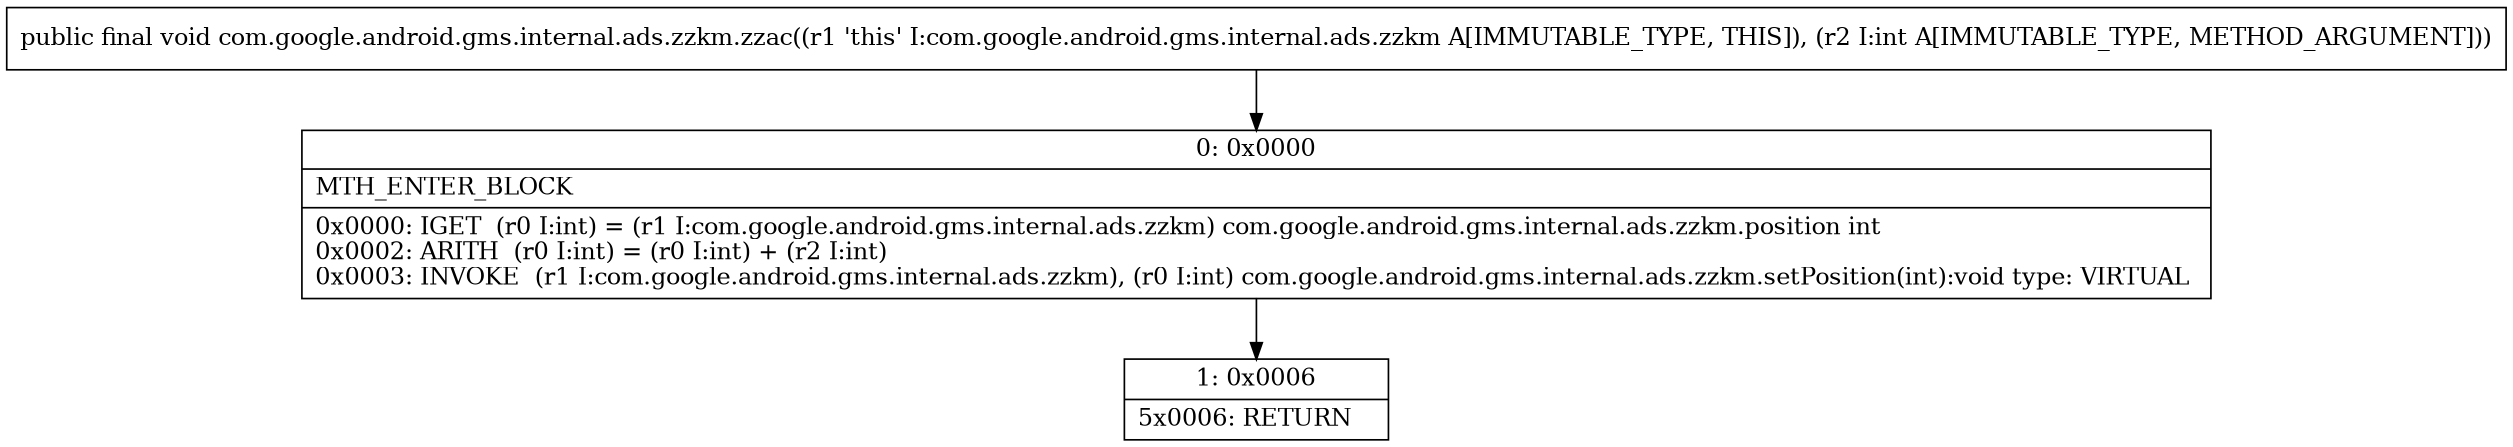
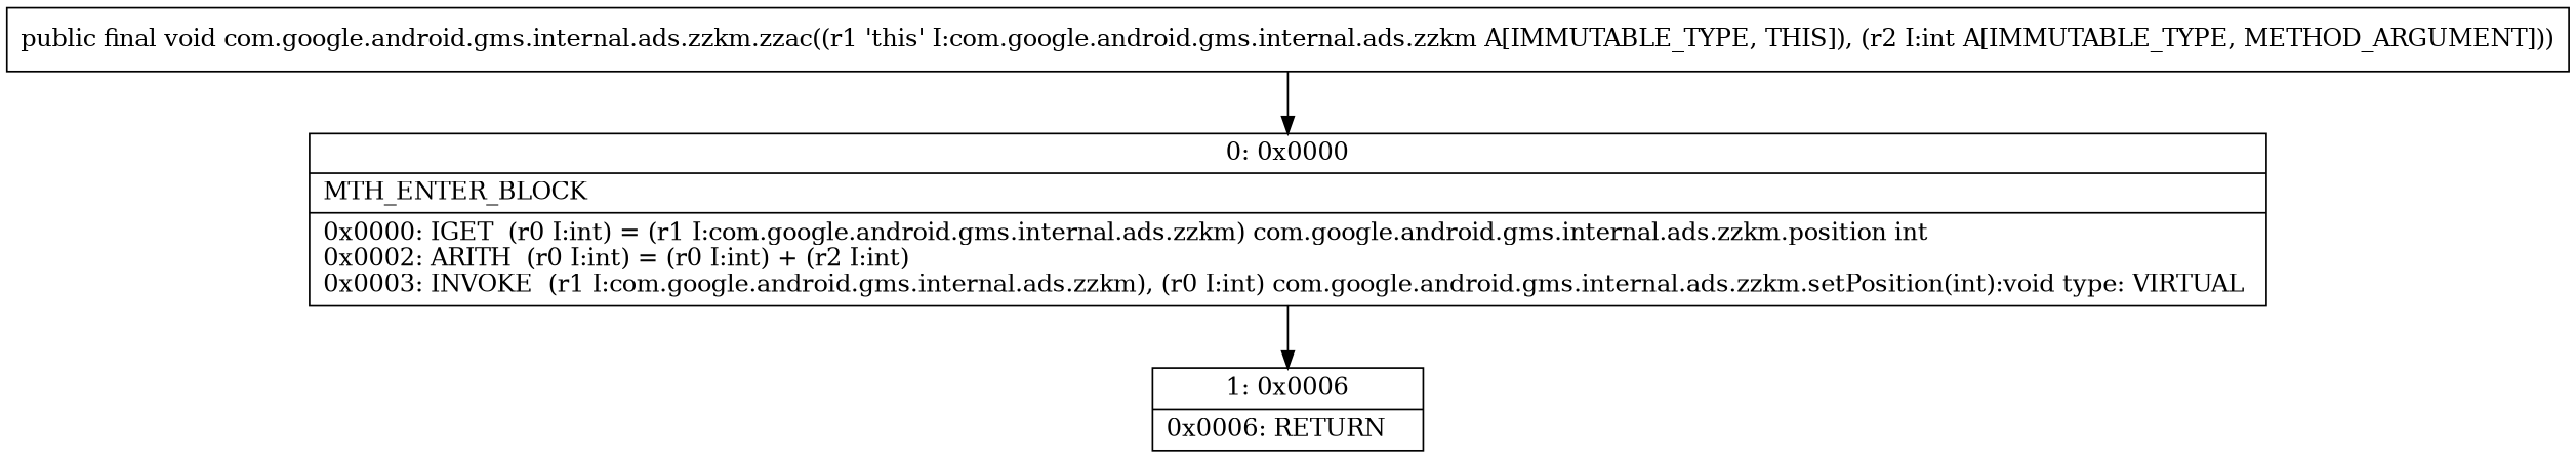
  digraph {
    node [shape=record]
    n1 [label="{0\:\ 0x0000|MTH_ENTER_BLOCK\l|0x0000: IGET  (r0 I:int) = (r1 I:com.google.android.gms.internal.ads.zzkm) com.google.android.gms.internal.ads.zzkm.position int \l0x0002: ARITH  (r0 I:int) = (r0 I:int) + (r2 I:int) \l0x0003: INVOKE  (r1 I:com.google.android.gms.internal.ads.zzkm), (r0 I:int) com.google.android.gms.internal.ads.zzkm.setPosition(int):void type: VIRTUAL \l}"]
-   n2 [label="{1\:\ 0x0006|5x0006: RETURN   \l}"]
+   n2 [label="{1\:\ 0x0006|0x0006: RETURN   \l}"]
    n3 [label="{public final void com.google.android.gms.internal.ads.zzkm.zzac((r1 'this' I:com.google.android.gms.internal.ads.zzkm A[IMMUTABLE_TYPE, THIS]), (r2 I:int A[IMMUTABLE_TYPE, METHOD_ARGUMENT])) }"]
    n1 -> n2
    n3 -> n1
  }
